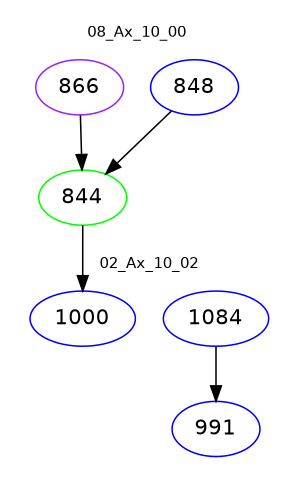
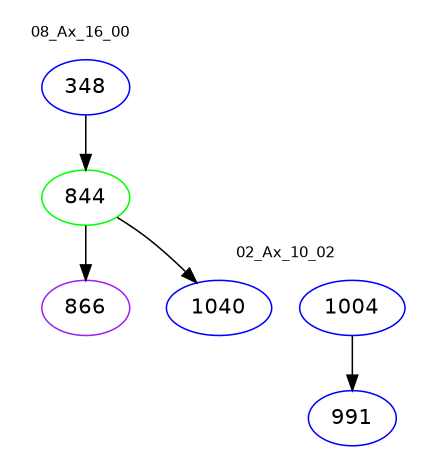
  digraph {
    fontname="DejaVu Sans"
    node [color=blue fontname="DejaVu Sans"]
    edge [color=black fontname="DejaVu Sans"]
-   n1 [label=848]
+   n1 [label=348]
    n2 [color=green label=844]
    n3 [color=purple label=866]
-   n4 [label=1084]
+   n4 [label=1004]
    n5 [label=991]
-   n6 [label=1000]
+   n6 [label=1040]
    subgraph cluster_1 {
      color=white
      fontsize=10
-     label="08_Ax_10_00"
+     label="08_Ax_16_00"
      n1
      n2
      n3
    }
    subgraph cluster_2 {
      color=white
      fontsize=10
      label="02_Ax_10_02"
      n4
      n5
      n6
    }
    n1 -> n2
-   n3 -> n2
+   n2 -> n3
    n2 -> n6
    n4 -> n5
  }
